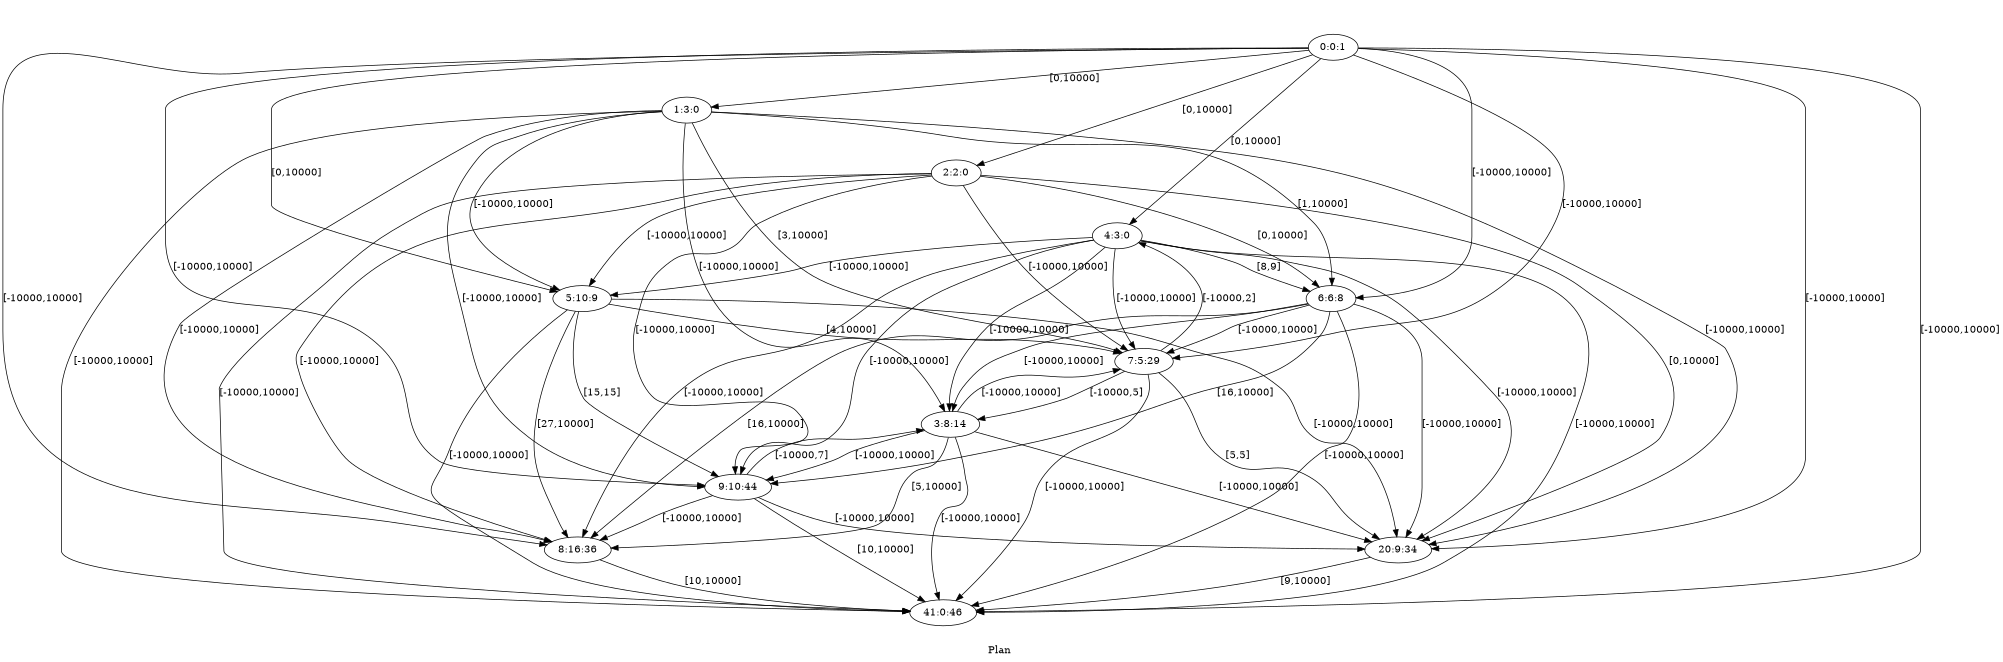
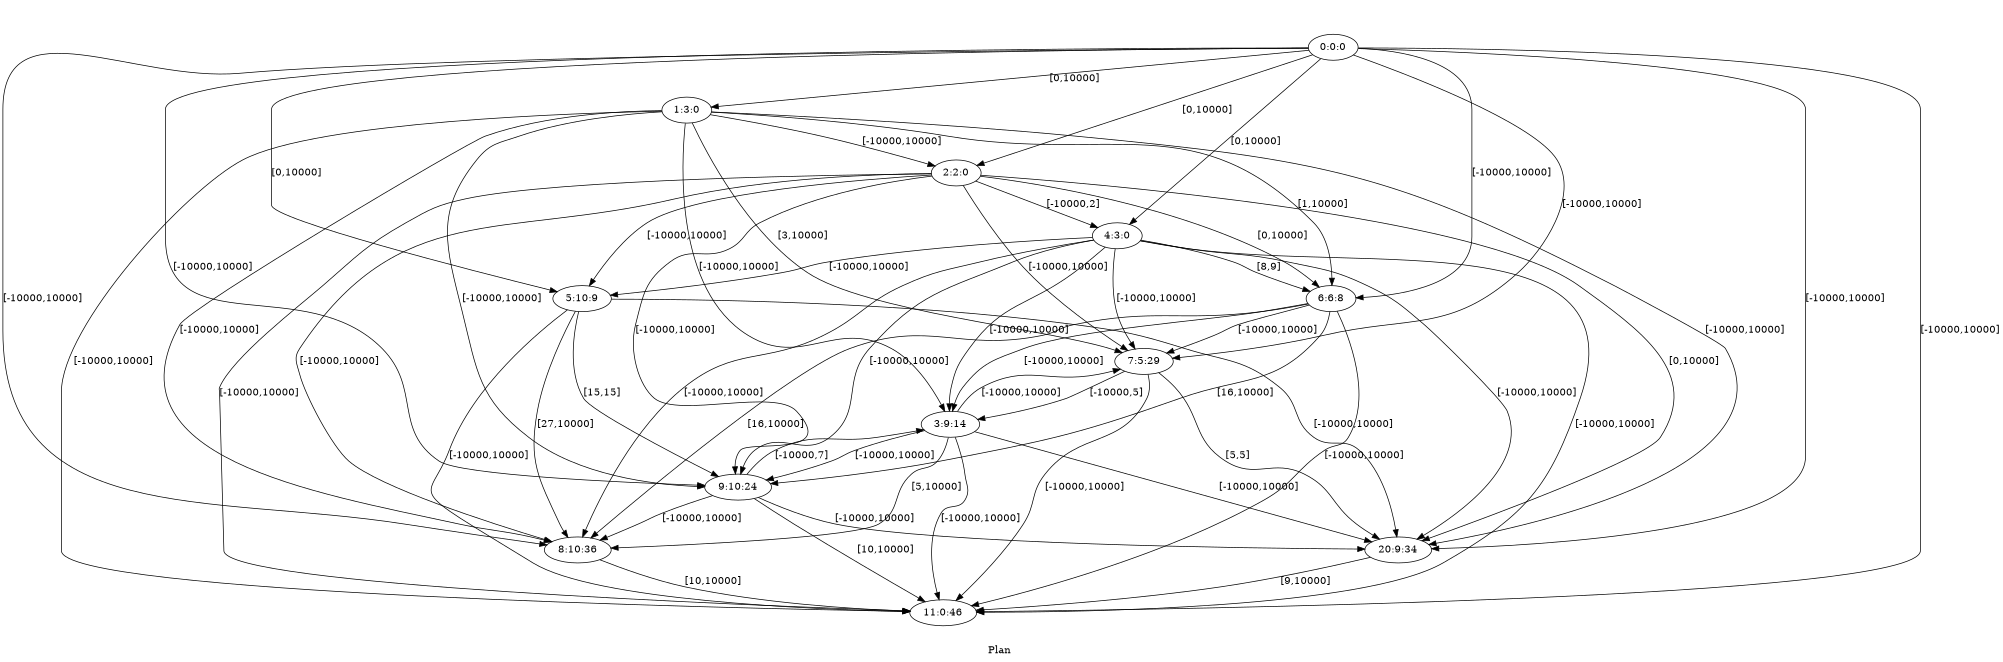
  digraph {
    fldt=0.780109
    label="Plan "
    nodesep=.45
    rankdir=TB
-   "0:0:0" [label="0:0:1"]
+   "0:0:0"
    "1:3:0"
    "2:2:0"
    "4:3:0"
    "5:10:9"
    "6:6:8"
    "7:5:29"
-   "8:10:36" [label="8:16:36"]
-   "9:10:24" [label="9:10:44"]
+   "8:10:36"
+   "9:10:24"
    n10 [label="20:9:34"]
-   "11:0:46" [label="41:0:46"]
-   "3:8:14"
+   "11:0:46"
+   "3:8:14" [label="3:9:14"]
    "0:0:0" -> "1:3:0" [label="[0,10000]"]
    "0:0:0" -> "2:2:0" [label="[0,10000]"]
    "0:0:0" -> "4:3:0" [label="[0,10000]"]
    "0:0:0" -> "5:10:9" [label="[0,10000]"]
    "0:0:0" -> "6:6:8" [label="[-10000,10000]"]
    "0:0:0" -> "7:5:29" [label="[-10000,10000]"]
    "0:0:0" -> "8:10:36" [label="[-10000,10000]"]
    "0:0:0" -> "9:10:24" [label="[-10000,10000]"]
    "0:0:0" -> n10 [label="[-10000,10000]"]
    "0:0:0" -> "11:0:46" [label="[-10000,10000]"]
-   "1:3:0" -> "5:10:9" [label="[-10000,10000]"]
+   "1:3:0" -> "2:2:0" [label="[-10000,10000]"]
    "1:3:0" -> "6:6:8" [label="[1,10000]"]
    "1:3:0" -> "7:5:29" [label="[3,10000]"]
    "1:3:0" -> "8:10:36" [label="[-10000,10000]"]
    "1:3:0" -> "9:10:24" [label="[-10000,10000]"]
    "1:3:0" -> n10 [label="[-10000,10000]"]
    "1:3:0" -> "11:0:46" [label="[-10000,10000]"]
    "1:3:0" -> "3:8:14" [label="[-10000,10000]"]
    "2:2:0" -> "5:10:9" [label="[-10000,10000]"]
    "2:2:0" -> "6:6:8" [label="[0,10000]"]
    "2:2:0" -> "7:5:29" [label="[-10000,10000]"]
    "2:2:0" -> "8:10:36" [label="[-10000,10000]"]
    "2:2:0" -> "9:10:24" [label="[-10000,10000]"]
    "2:2:0" -> n10 [label="[0,10000]"]
    "2:2:0" -> "11:0:46" [label="[-10000,10000]"]
    "4:3:0" -> "5:10:9" [label="[-10000,10000]"]
    "4:3:0" -> "6:6:8" [label="[8,9]"]
    "4:3:0" -> "7:5:29" [label="[-10000,10000]"]
    "4:3:0" -> "8:10:36" [label="[-10000,10000]"]
    "4:3:0" -> "9:10:24" [label="[-10000,10000]"]
    "4:3:0" -> n10 [label="[-10000,10000]"]
    "4:3:0" -> "11:0:46" [label="[-10000,10000]"]
    "4:3:0" -> "3:8:14" [label="[-10000,10000]"]
-   "5:10:9" -> "7:5:29" [label="[4,10000]"]
    "5:10:9" -> "8:10:36" [label="[27,10000]"]
    "5:10:9" -> "9:10:24" [label="[15,15]"]
    "5:10:9" -> n10 [label="[-10000,10000]"]
    "5:10:9" -> "11:0:46" [label="[-10000,10000]"]
    "6:6:8" -> "7:5:29" [label="[-10000,10000]"]
    "6:6:8" -> "8:10:36" [label="[16,10000]"]
    "6:6:8" -> "9:10:24" [label="[16,10000]"]
-   "6:6:8" -> n10 [label="[-10000,10000]"]
    "6:6:8" -> "11:0:46" [label="[-10000,10000]"]
    "6:6:8" -> "3:8:14" [label="[-10000,10000]"]
-   "7:5:29" -> "4:3:0" [label="[-10000,2]"]
+   "2:2:0" -> "4:3:0" [label="[-10000,2]"]
    "7:5:29" -> n10 [label="[5,5]"]
    "7:5:29" -> "11:0:46" [label="[-10000,10000]"]
    "7:5:29" -> "3:8:14" [label="[-10000,5]"]
    "8:10:36" -> "11:0:46" [label="[10,10000]"]
    "9:10:24" -> "8:10:36" [label="[-10000,10000]"]
    "9:10:24" -> n10 [label="[-10000,10000]"]
    "9:10:24" -> "11:0:46" [label="[10,10000]"]
    "9:10:24" -> "3:8:14" [label="[-10000,7]"]
    n10 -> "11:0:46" [label="[9,10000]"]
    "3:8:14" -> "7:5:29" [label="[-10000,10000]"]
    "3:8:14" -> "8:10:36" [label="[5,10000]"]
    "3:8:14" -> "9:10:24" [label="[-10000,10000]"]
    "3:8:14" -> n10 [label="[-10000,10000]"]
    "3:8:14" -> "11:0:46" [label="[-10000,10000]"]
  }
